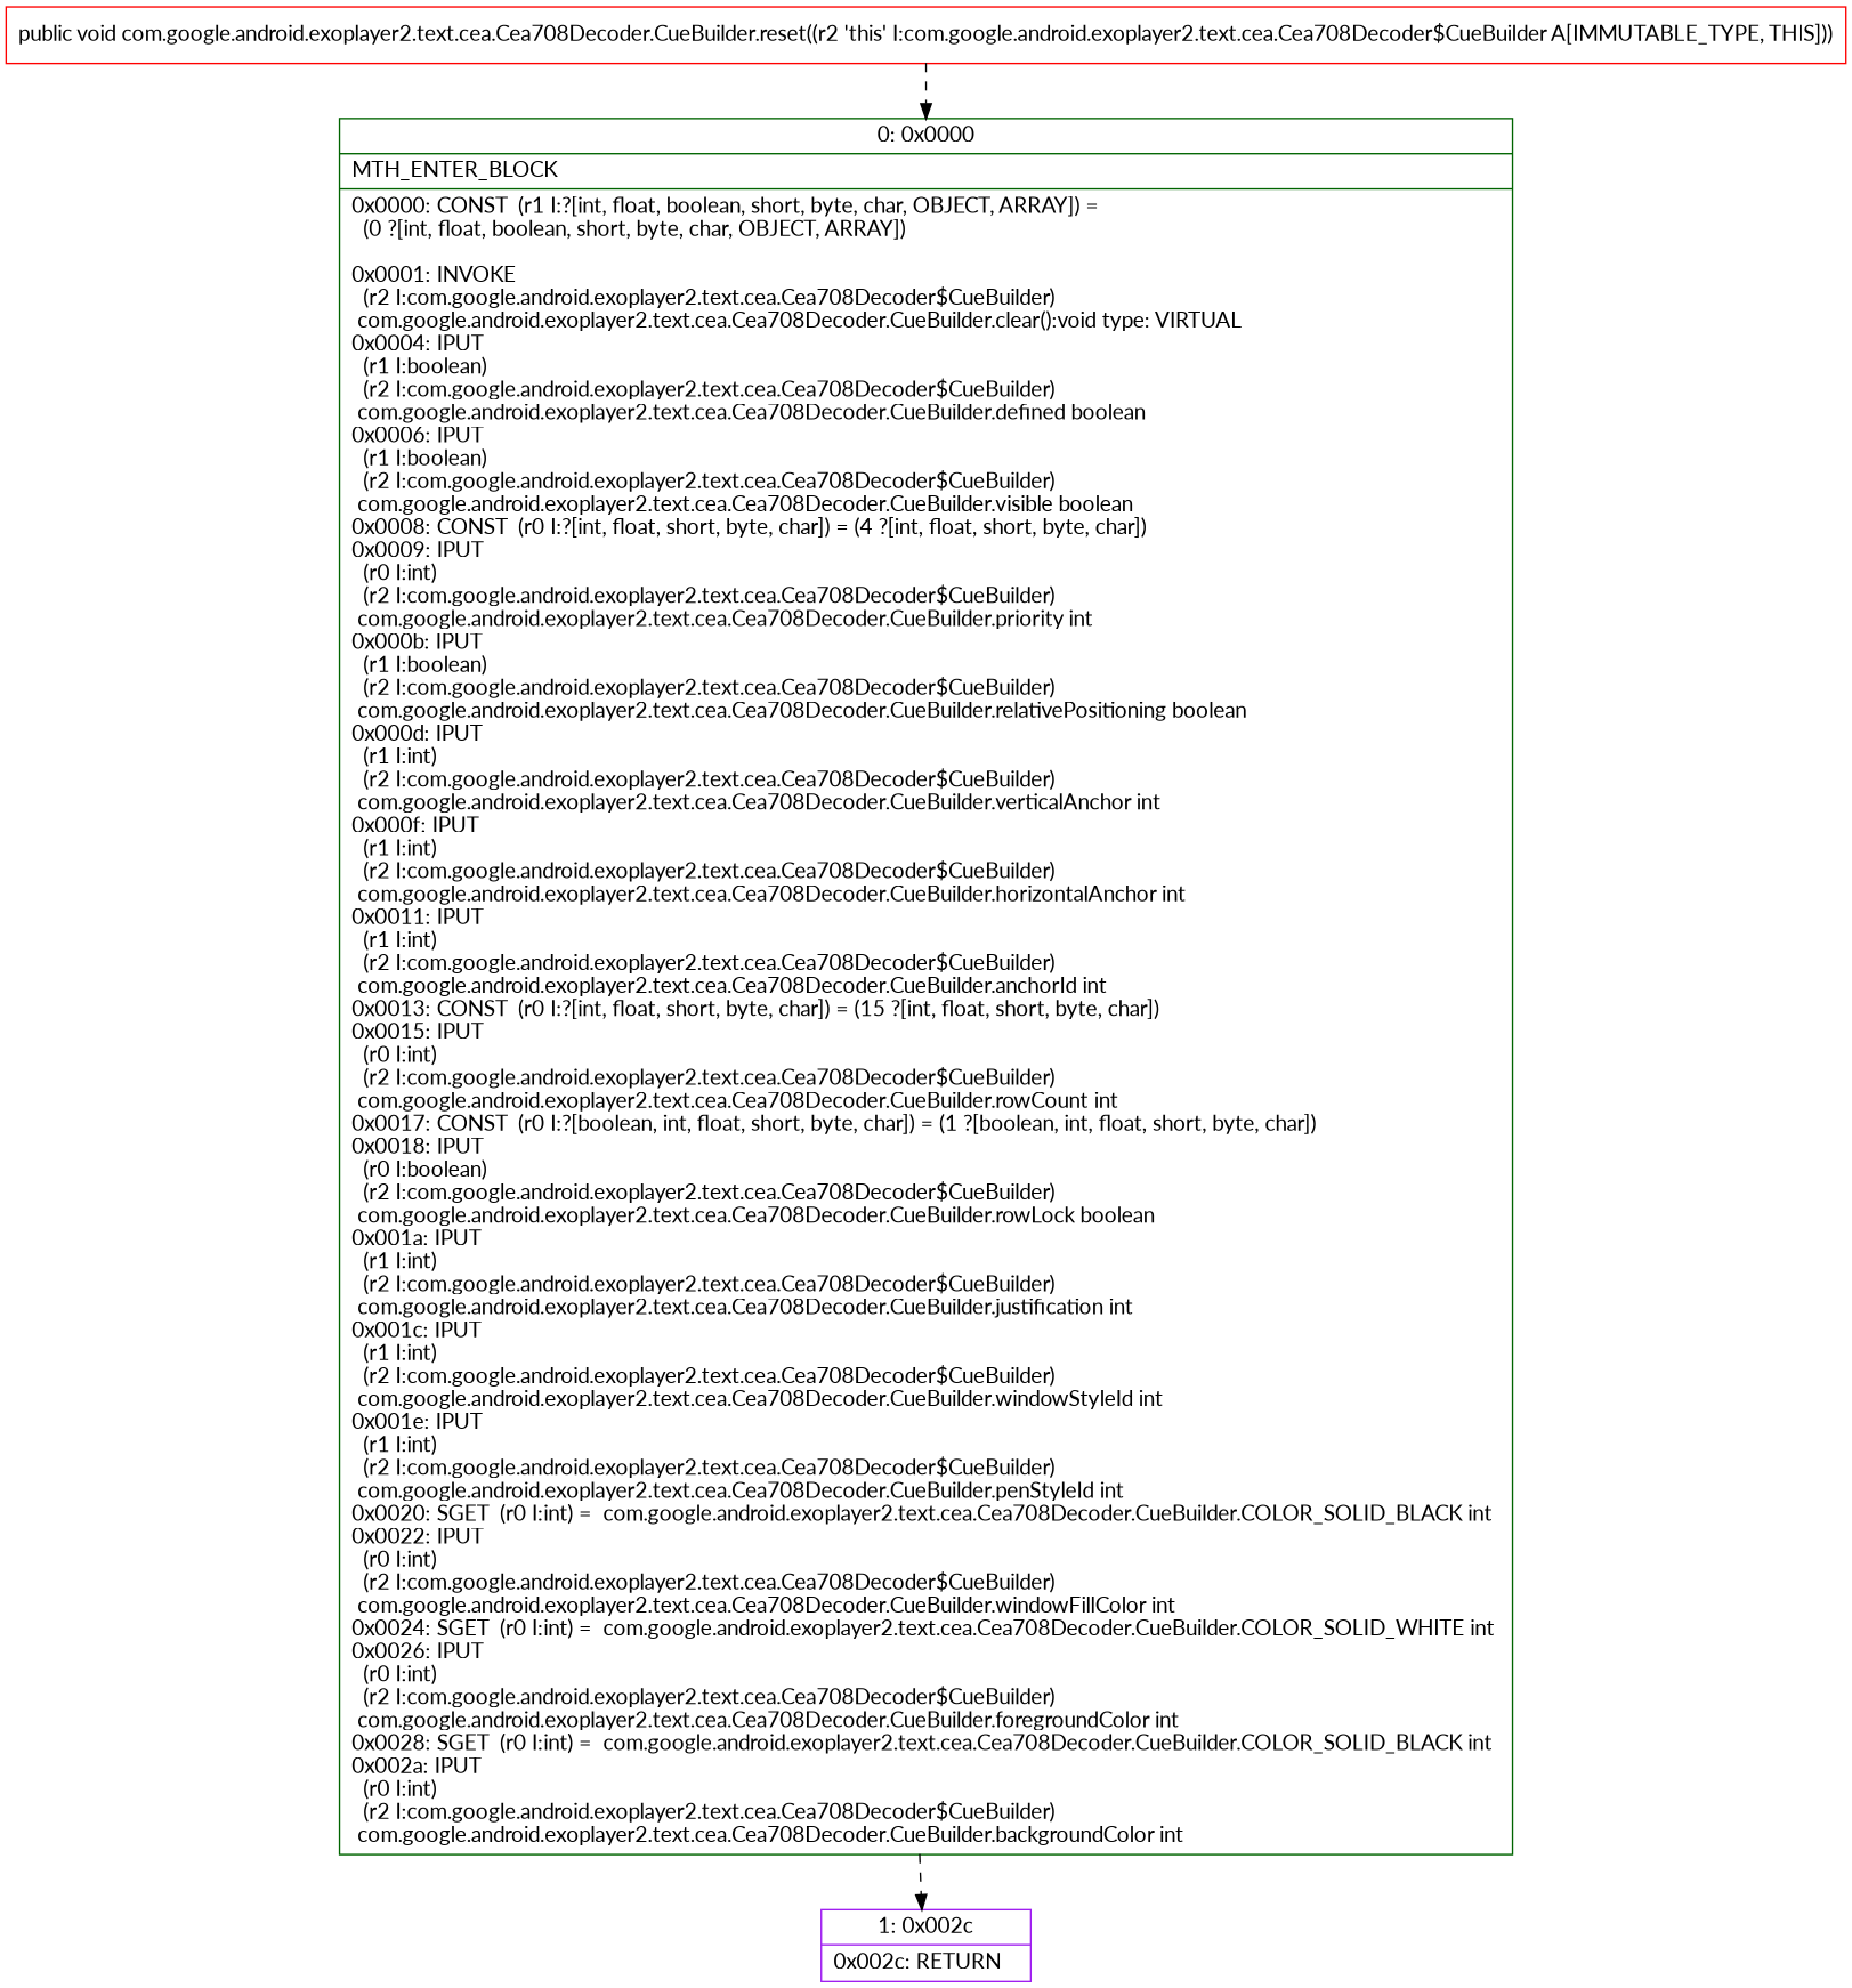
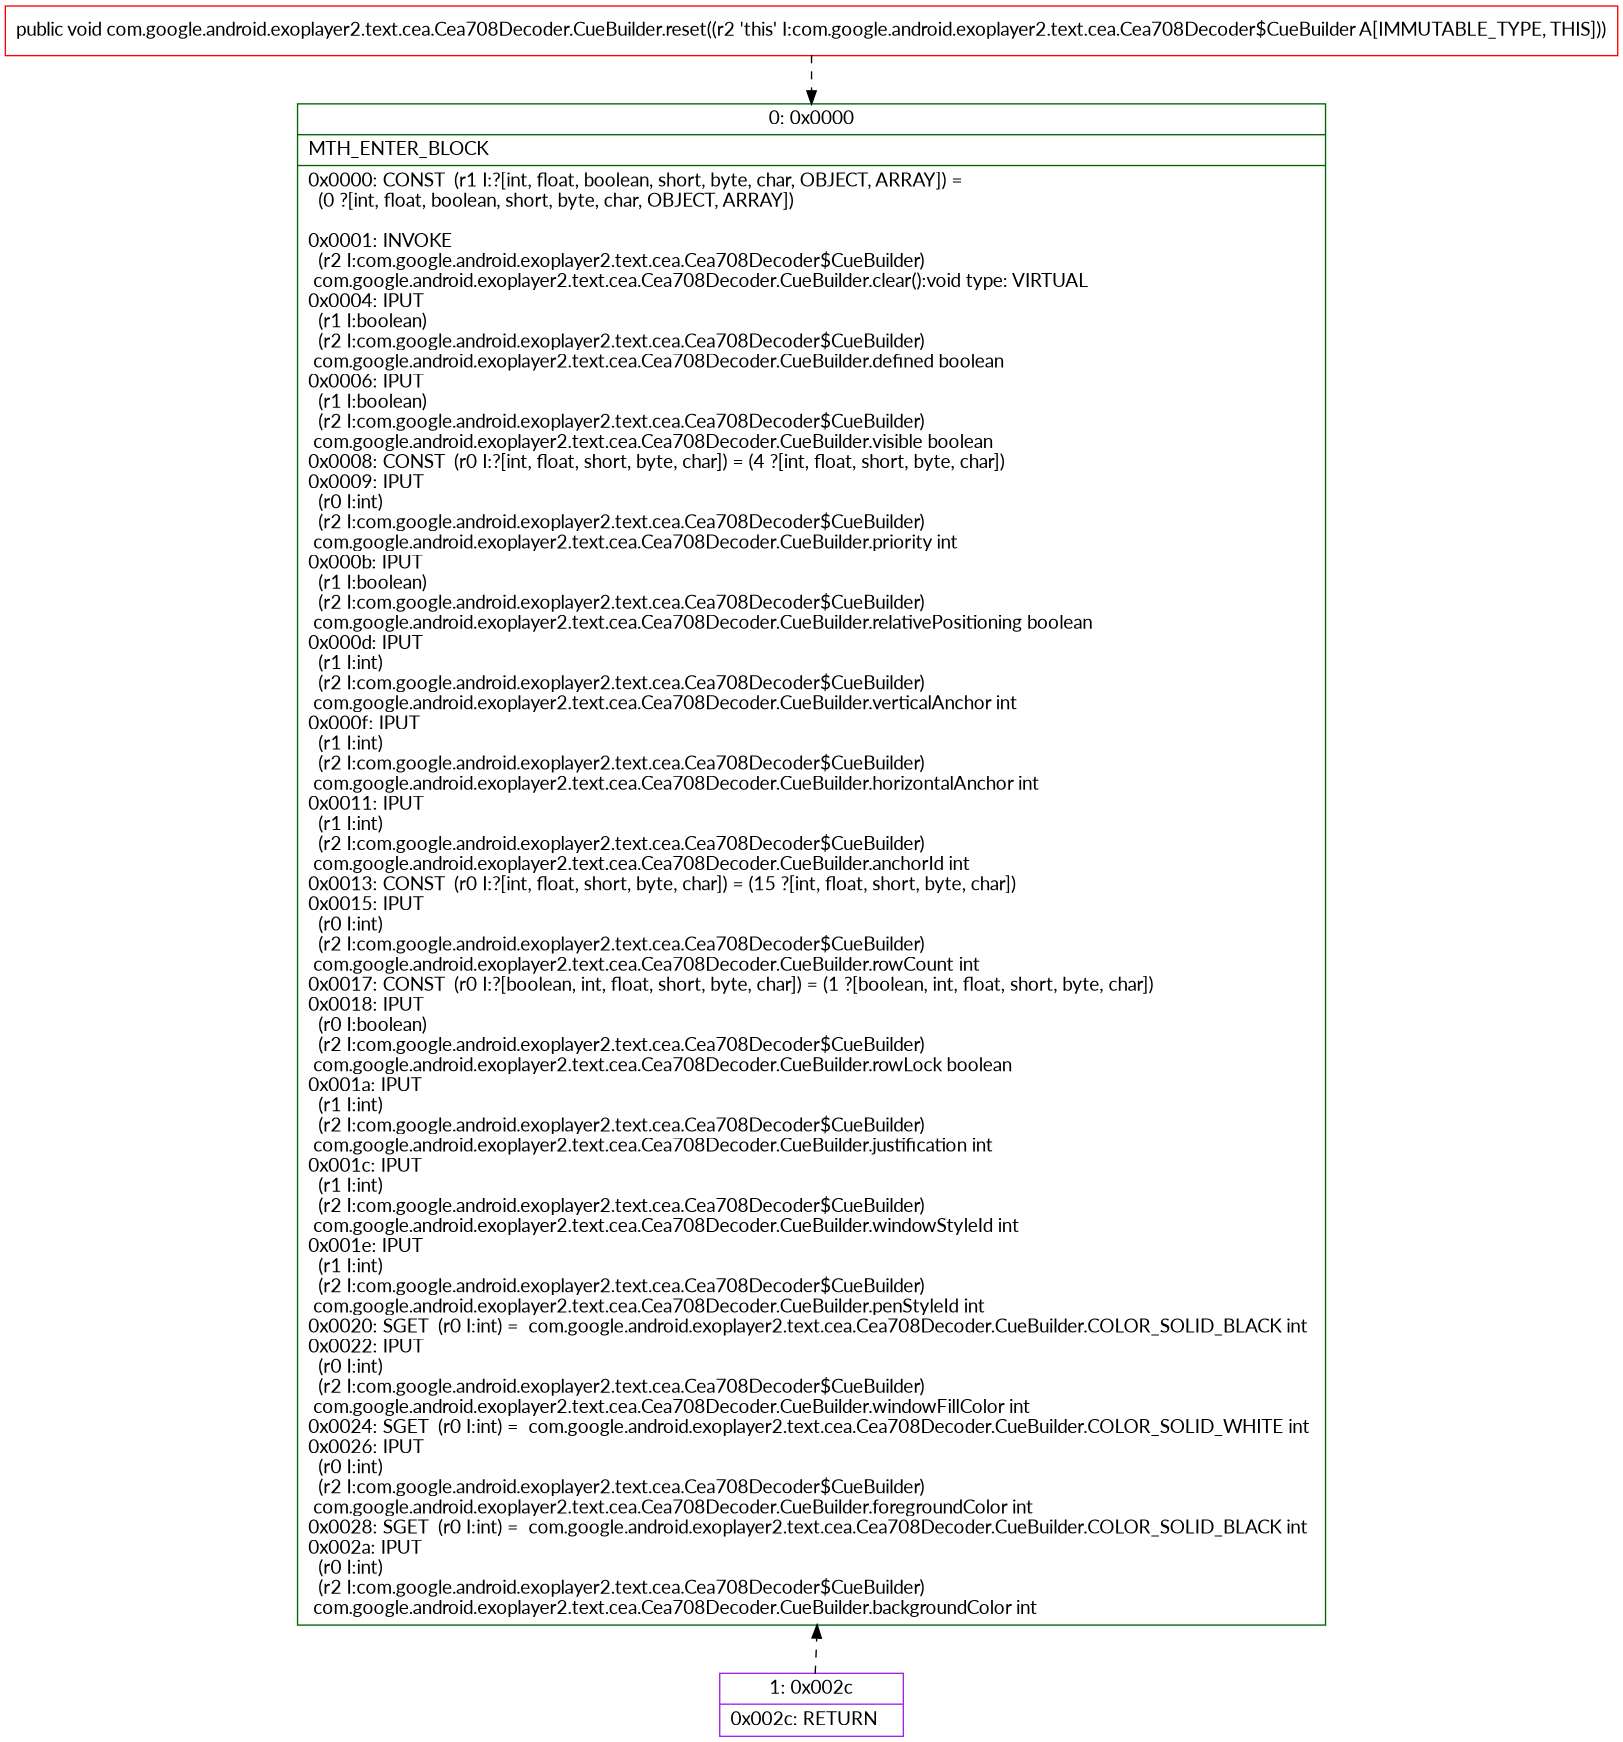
  digraph {
    fontname=Lato
    node [shape=record fontname=Lato]
    edge [style=dashed fontname=Lato]
    n1 [label="{0\:\ 0x0000|MTH_ENTER_BLOCK\l|0x0000: CONST  (r1 I:?[int, float, boolean, short, byte, char, OBJECT, ARRAY]) = \l  (0 ?[int, float, boolean, short, byte, char, OBJECT, ARRAY])\l \l0x0001: INVOKE  \l  (r2 I:com.google.android.exoplayer2.text.cea.Cea708Decoder$CueBuilder)\l com.google.android.exoplayer2.text.cea.Cea708Decoder.CueBuilder.clear():void type: VIRTUAL \l0x0004: IPUT  \l  (r1 I:boolean)\l  (r2 I:com.google.android.exoplayer2.text.cea.Cea708Decoder$CueBuilder)\l com.google.android.exoplayer2.text.cea.Cea708Decoder.CueBuilder.defined boolean \l0x0006: IPUT  \l  (r1 I:boolean)\l  (r2 I:com.google.android.exoplayer2.text.cea.Cea708Decoder$CueBuilder)\l com.google.android.exoplayer2.text.cea.Cea708Decoder.CueBuilder.visible boolean \l0x0008: CONST  (r0 I:?[int, float, short, byte, char]) = (4 ?[int, float, short, byte, char]) \l0x0009: IPUT  \l  (r0 I:int)\l  (r2 I:com.google.android.exoplayer2.text.cea.Cea708Decoder$CueBuilder)\l com.google.android.exoplayer2.text.cea.Cea708Decoder.CueBuilder.priority int \l0x000b: IPUT  \l  (r1 I:boolean)\l  (r2 I:com.google.android.exoplayer2.text.cea.Cea708Decoder$CueBuilder)\l com.google.android.exoplayer2.text.cea.Cea708Decoder.CueBuilder.relativePositioning boolean \l0x000d: IPUT  \l  (r1 I:int)\l  (r2 I:com.google.android.exoplayer2.text.cea.Cea708Decoder$CueBuilder)\l com.google.android.exoplayer2.text.cea.Cea708Decoder.CueBuilder.verticalAnchor int \l0x000f: IPUT  \l  (r1 I:int)\l  (r2 I:com.google.android.exoplayer2.text.cea.Cea708Decoder$CueBuilder)\l com.google.android.exoplayer2.text.cea.Cea708Decoder.CueBuilder.horizontalAnchor int \l0x0011: IPUT  \l  (r1 I:int)\l  (r2 I:com.google.android.exoplayer2.text.cea.Cea708Decoder$CueBuilder)\l com.google.android.exoplayer2.text.cea.Cea708Decoder.CueBuilder.anchorId int \l0x0013: CONST  (r0 I:?[int, float, short, byte, char]) = (15 ?[int, float, short, byte, char]) \l0x0015: IPUT  \l  (r0 I:int)\l  (r2 I:com.google.android.exoplayer2.text.cea.Cea708Decoder$CueBuilder)\l com.google.android.exoplayer2.text.cea.Cea708Decoder.CueBuilder.rowCount int \l0x0017: CONST  (r0 I:?[boolean, int, float, short, byte, char]) = (1 ?[boolean, int, float, short, byte, char]) \l0x0018: IPUT  \l  (r0 I:boolean)\l  (r2 I:com.google.android.exoplayer2.text.cea.Cea708Decoder$CueBuilder)\l com.google.android.exoplayer2.text.cea.Cea708Decoder.CueBuilder.rowLock boolean \l0x001a: IPUT  \l  (r1 I:int)\l  (r2 I:com.google.android.exoplayer2.text.cea.Cea708Decoder$CueBuilder)\l com.google.android.exoplayer2.text.cea.Cea708Decoder.CueBuilder.justification int \l0x001c: IPUT  \l  (r1 I:int)\l  (r2 I:com.google.android.exoplayer2.text.cea.Cea708Decoder$CueBuilder)\l com.google.android.exoplayer2.text.cea.Cea708Decoder.CueBuilder.windowStyleId int \l0x001e: IPUT  \l  (r1 I:int)\l  (r2 I:com.google.android.exoplayer2.text.cea.Cea708Decoder$CueBuilder)\l com.google.android.exoplayer2.text.cea.Cea708Decoder.CueBuilder.penStyleId int \l0x0020: SGET  (r0 I:int) =  com.google.android.exoplayer2.text.cea.Cea708Decoder.CueBuilder.COLOR_SOLID_BLACK int \l0x0022: IPUT  \l  (r0 I:int)\l  (r2 I:com.google.android.exoplayer2.text.cea.Cea708Decoder$CueBuilder)\l com.google.android.exoplayer2.text.cea.Cea708Decoder.CueBuilder.windowFillColor int \l0x0024: SGET  (r0 I:int) =  com.google.android.exoplayer2.text.cea.Cea708Decoder.CueBuilder.COLOR_SOLID_WHITE int \l0x0026: IPUT  \l  (r0 I:int)\l  (r2 I:com.google.android.exoplayer2.text.cea.Cea708Decoder$CueBuilder)\l com.google.android.exoplayer2.text.cea.Cea708Decoder.CueBuilder.foregroundColor int \l0x0028: SGET  (r0 I:int) =  com.google.android.exoplayer2.text.cea.Cea708Decoder.CueBuilder.COLOR_SOLID_BLACK int \l0x002a: IPUT  \l  (r0 I:int)\l  (r2 I:com.google.android.exoplayer2.text.cea.Cea708Decoder$CueBuilder)\l com.google.android.exoplayer2.text.cea.Cea708Decoder.CueBuilder.backgroundColor int \l}" color=darkgreen]
    n2 [label="{1\:\ 0x002c|0x002c: RETURN   \l}" color=purple]
    n3 [label="{public void com.google.android.exoplayer2.text.cea.Cea708Decoder.CueBuilder.reset((r2 'this' I:com.google.android.exoplayer2.text.cea.Cea708Decoder$CueBuilder A[IMMUTABLE_TYPE, THIS])) }" color=red]
-   n1 -> n2
+   n2 -> n1
    n3 -> n1
  }
